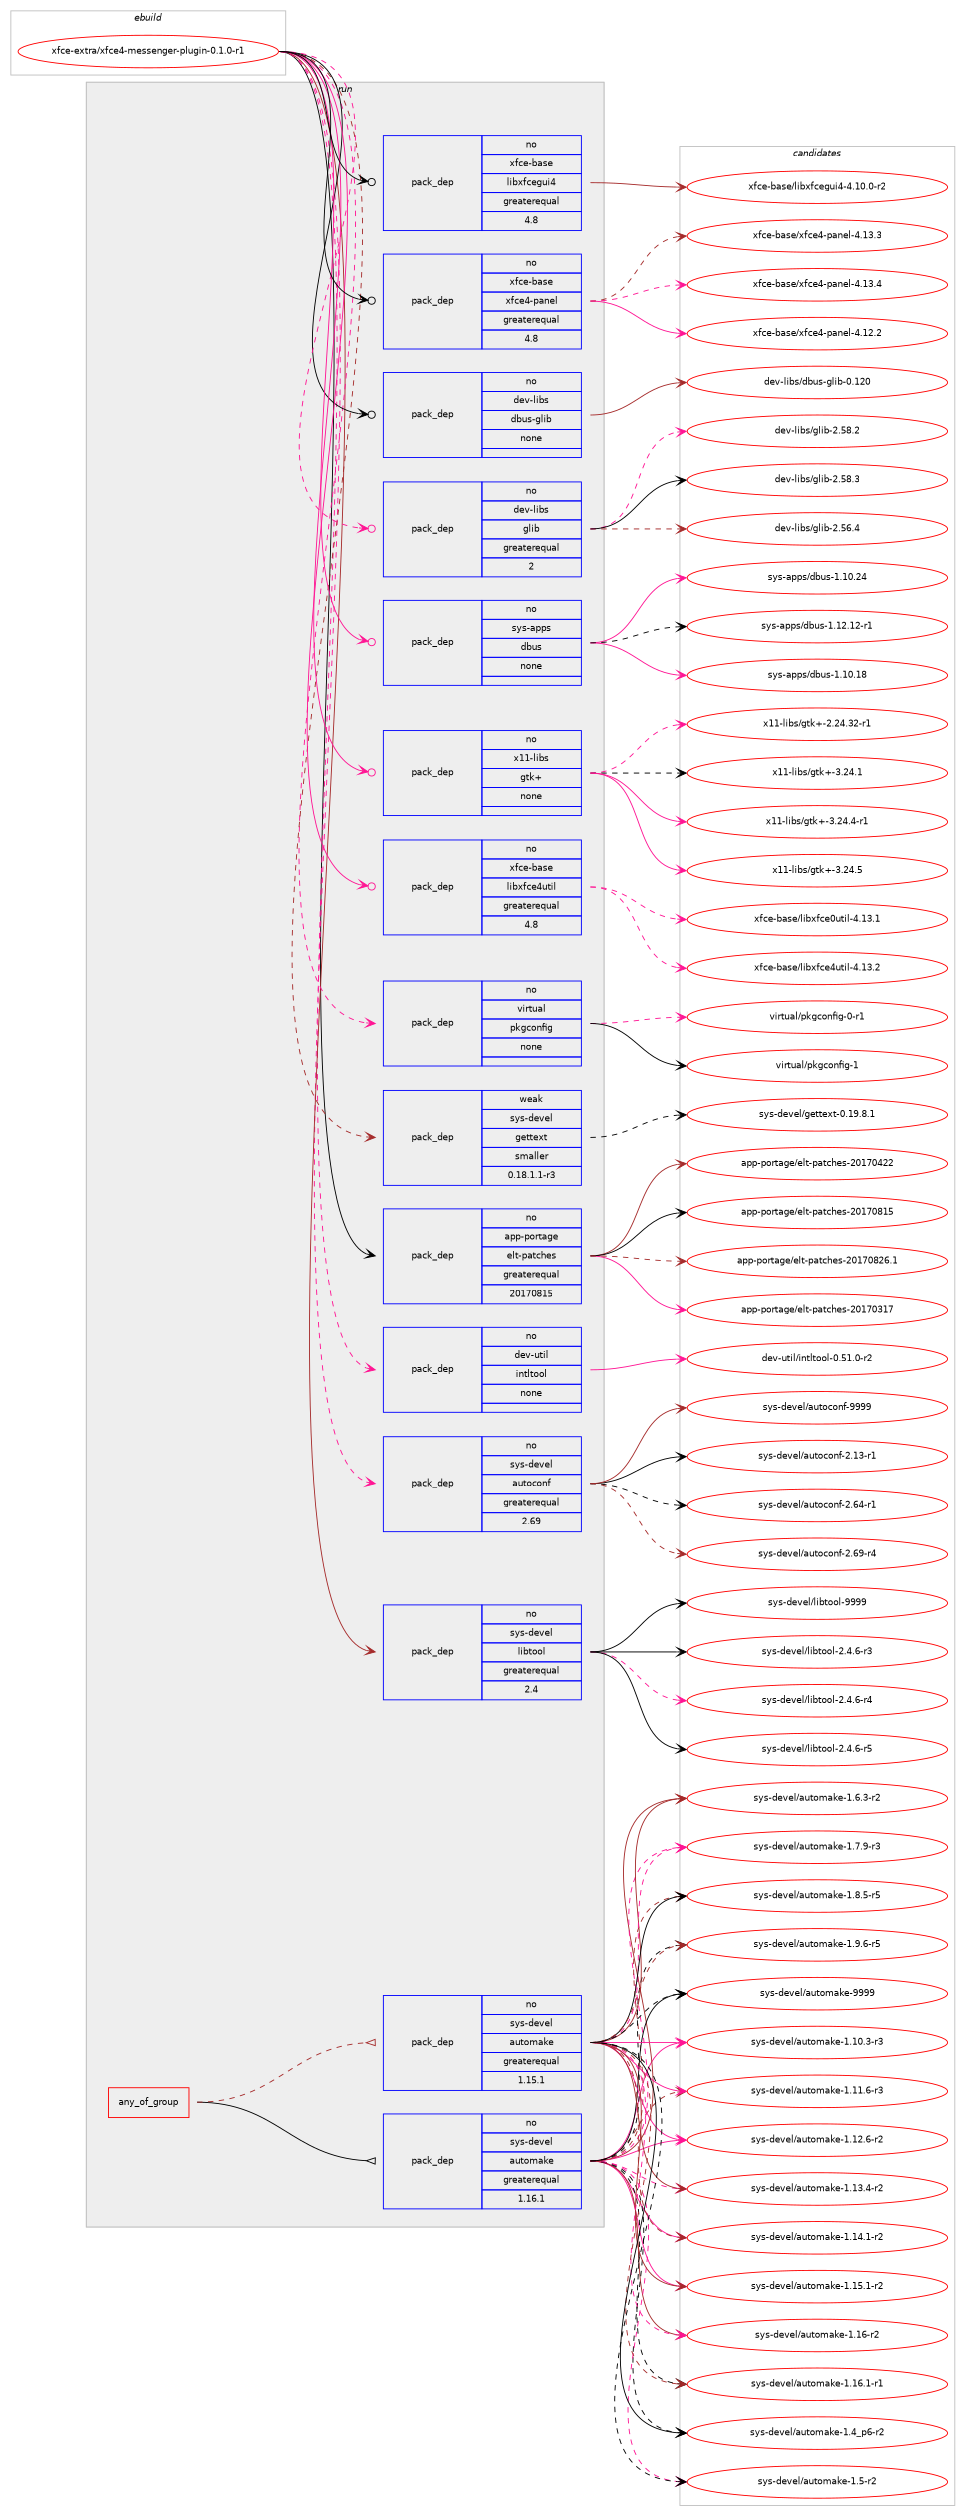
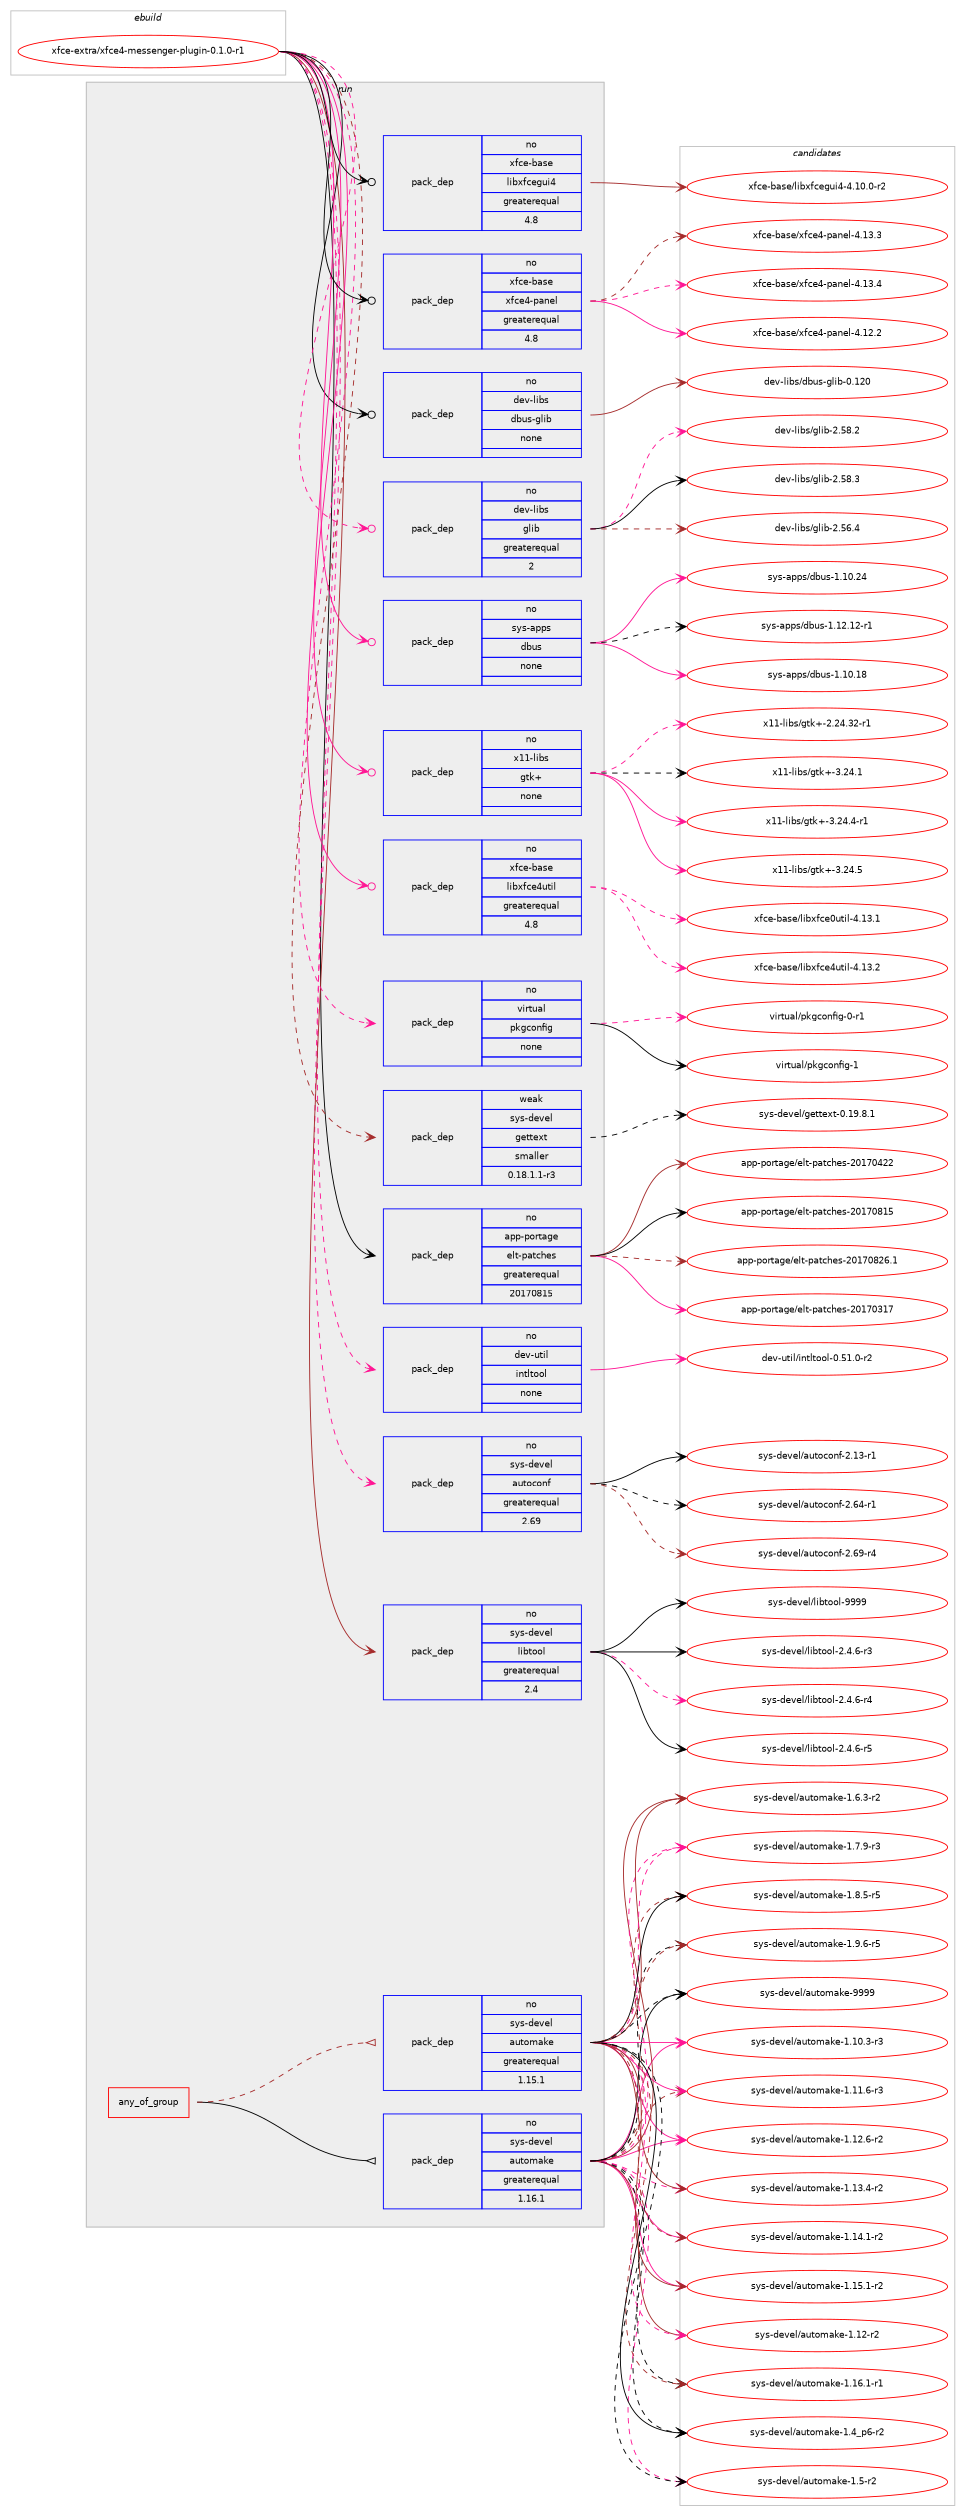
  digraph {
    compound=true
    concentrate=true
    fontname=Helvetica
    fontsize=10
    newrank=true
    rankdir=LR
    ranksep=1.5
    node [color=red fontname=Helvetica fontsize=10]
    edge [arrowhead=vee color=deeppink headport=w style=solid tailport=e weight=100]
    n1 [label="xfce-extra/xfce4-messenger-plugin-0.1.0-r1" width=4]
    n2 [color=blue label=<<TABLE BORDER="0" CELLBORDER="1" CELLSPACING="0" CELLPADDING="4" WIDTH="220"><TR><TD ROWSPAN="6" CELLPADDING="30">pack_dep</TD></TR><TR><TD WIDTH="110">no</TD></TR><TR><TD>sys-devel</TD></TR><TR><TD>automake</TD></TR><TR><TD>greaterequal</TD></TR><TR><TD>1.16.1</TD></TR></TABLE>> shape=none]
    n3 [color=blue label=<<TABLE BORDER="0" CELLBORDER="1" CELLSPACING="0" CELLPADDING="4" WIDTH="220"><TR><TD ROWSPAN="6" CELLPADDING="30">pack_dep</TD></TR><TR><TD WIDTH="110">no</TD></TR><TR><TD>sys-devel</TD></TR><TR><TD>automake</TD></TR><TR><TD>greaterequal</TD></TR><TR><TD>1.15.1</TD></TR></TABLE>> shape=none]
    n4 [label=<<TABLE BORDER="0" CELLBORDER="1" CELLSPACING="0" CELLPADDING="4"><TR><TD CELLPADDING="10">any_of_group</TD></TR></TABLE>> shape=none]
    n5 [color=blue label=<<TABLE BORDER="0" CELLBORDER="1" CELLSPACING="0" CELLPADDING="4" WIDTH="220"><TR><TD ROWSPAN="6" CELLPADDING="30">pack_dep</TD></TR><TR><TD WIDTH="110">no</TD></TR><TR><TD>app-portage</TD></TR><TR><TD>elt-patches</TD></TR><TR><TD>greaterequal</TD></TR><TR><TD>20170815</TD></TR></TABLE>> shape=none]
    n6 [color=blue label=<<TABLE BORDER="0" CELLBORDER="1" CELLSPACING="0" CELLPADDING="4" WIDTH="220"><TR><TD ROWSPAN="6" CELLPADDING="30">pack_dep</TD></TR><TR><TD WIDTH="110">no</TD></TR><TR><TD>dev-util</TD></TR><TR><TD>intltool</TD></TR><TR><TD>none</TD></TR><TR><TD></TD></TR></TABLE>> shape=none]
    n7 [color=blue label=<<TABLE BORDER="0" CELLBORDER="1" CELLSPACING="0" CELLPADDING="4" WIDTH="220"><TR><TD ROWSPAN="6" CELLPADDING="30">pack_dep</TD></TR><TR><TD WIDTH="110">no</TD></TR><TR><TD>sys-devel</TD></TR><TR><TD>autoconf</TD></TR><TR><TD>greaterequal</TD></TR><TR><TD>2.69</TD></TR></TABLE>> shape=none]
    n8 [color=blue label=<<TABLE BORDER="0" CELLBORDER="1" CELLSPACING="0" CELLPADDING="4" WIDTH="220"><TR><TD ROWSPAN="6" CELLPADDING="30">pack_dep</TD></TR><TR><TD WIDTH="110">no</TD></TR><TR><TD>sys-devel</TD></TR><TR><TD>libtool</TD></TR><TR><TD>greaterequal</TD></TR><TR><TD>2.4</TD></TR></TABLE>> shape=none]
    n9 [color=blue label=<<TABLE BORDER="0" CELLBORDER="1" CELLSPACING="0" CELLPADDING="4" WIDTH="220"><TR><TD ROWSPAN="6" CELLPADDING="30">pack_dep</TD></TR><TR><TD WIDTH="110">no</TD></TR><TR><TD>virtual</TD></TR><TR><TD>pkgconfig</TD></TR><TR><TD>none</TD></TR><TR><TD></TD></TR></TABLE>> shape=none]
    n10 [color=blue label=<<TABLE BORDER="0" CELLBORDER="1" CELLSPACING="0" CELLPADDING="4" WIDTH="220"><TR><TD ROWSPAN="6" CELLPADDING="30">pack_dep</TD></TR><TR><TD WIDTH="110">weak</TD></TR><TR><TD>sys-devel</TD></TR><TR><TD>gettext</TD></TR><TR><TD>smaller</TD></TR><TR><TD>0.18.1.1-r3</TD></TR></TABLE>> shape=none]
    n11 [color=blue label=<<TABLE BORDER="0" CELLBORDER="1" CELLSPACING="0" CELLPADDING="4" WIDTH="220"><TR><TD ROWSPAN="6" CELLPADDING="30">pack_dep</TD></TR><TR><TD WIDTH="110">no</TD></TR><TR><TD>dev-libs</TD></TR><TR><TD>dbus-glib</TD></TR><TR><TD>none</TD></TR><TR><TD></TD></TR></TABLE>> shape=none]
    n12 [color=blue label=<<TABLE BORDER="0" CELLBORDER="1" CELLSPACING="0" CELLPADDING="4" WIDTH="220"><TR><TD ROWSPAN="6" CELLPADDING="30">pack_dep</TD></TR><TR><TD WIDTH="110">no</TD></TR><TR><TD>dev-libs</TD></TR><TR><TD>glib</TD></TR><TR><TD>greaterequal</TD></TR><TR><TD>2</TD></TR></TABLE>> shape=none]
    n13 [color=blue label=<<TABLE BORDER="0" CELLBORDER="1" CELLSPACING="0" CELLPADDING="4" WIDTH="220"><TR><TD ROWSPAN="6" CELLPADDING="30">pack_dep</TD></TR><TR><TD WIDTH="110">no</TD></TR><TR><TD>sys-apps</TD></TR><TR><TD>dbus</TD></TR><TR><TD>none</TD></TR><TR><TD></TD></TR></TABLE>> shape=none]
    n14 [color=blue label=<<TABLE BORDER="0" CELLBORDER="1" CELLSPACING="0" CELLPADDING="4" WIDTH="220"><TR><TD ROWSPAN="6" CELLPADDING="30">pack_dep</TD></TR><TR><TD WIDTH="110">no</TD></TR><TR><TD>x11-libs</TD></TR><TR><TD>gtk+</TD></TR><TR><TD>none</TD></TR><TR><TD></TD></TR></TABLE>> shape=none]
    n15 [color=blue label=<<TABLE BORDER="0" CELLBORDER="1" CELLSPACING="0" CELLPADDING="4" WIDTH="220"><TR><TD ROWSPAN="6" CELLPADDING="30">pack_dep</TD></TR><TR><TD WIDTH="110">no</TD></TR><TR><TD>xfce-base</TD></TR><TR><TD>libxfce4util</TD></TR><TR><TD>greaterequal</TD></TR><TR><TD>4.8</TD></TR></TABLE>> shape=none]
    n16 [color=blue label=<<TABLE BORDER="0" CELLBORDER="1" CELLSPACING="0" CELLPADDING="4" WIDTH="220"><TR><TD ROWSPAN="6" CELLPADDING="30">pack_dep</TD></TR><TR><TD WIDTH="110">no</TD></TR><TR><TD>xfce-base</TD></TR><TR><TD>libxfcegui4</TD></TR><TR><TD>greaterequal</TD></TR><TR><TD>4.8</TD></TR></TABLE>> shape=none]
    n17 [color=blue label=<<TABLE BORDER="0" CELLBORDER="1" CELLSPACING="0" CELLPADDING="4" WIDTH="220"><TR><TD ROWSPAN="6" CELLPADDING="30">pack_dep</TD></TR><TR><TD WIDTH="110">no</TD></TR><TR><TD>xfce-base</TD></TR><TR><TD>xfce4-panel</TD></TR><TR><TD>greaterequal</TD></TR><TR><TD>4.8</TD></TR></TABLE>> shape=none]
    n18 [label="sys-devel/automake-1.10.3-r3" width=4]
    n19 [label="sys-devel/automake-1.11.6-r3" width=4]
    n20 [label="sys-devel/automake-1.12.6-r2" width=4]
    n21 [label="sys-devel/automake-1.13.4-r2" width=4]
    n22 [label="sys-devel/automake-1.14.1-r2" width=4]
    n23 [label="sys-devel/automake-1.15.1-r2" width=4]
-   n24 [label="sys-devel/automake-1.16-r2" width=4]
+   n24 [label="sys-devel/automake-1.12-r2" width=4]
    n25 [label="sys-devel/automake-1.16.1-r1" width=4]
    n26 [label="sys-devel/automake-1.4_p6-r2" width=4]
    n27 [label="sys-devel/automake-1.5-r2" width=4]
    n28 [label="sys-devel/automake-1.6.3-r2" width=4]
    n29 [label="sys-devel/automake-1.7.9-r3" width=4]
    n30 [label="sys-devel/automake-1.8.5-r5" width=4]
    n31 [label="sys-devel/automake-1.9.6-r5" width=4]
    n32 [label="sys-devel/automake-9999" width=4]
    n33 [label="app-portage/elt-patches-20170317" width=4]
    n34 [label="app-portage/elt-patches-20170422" width=4]
    n35 [label="app-portage/elt-patches-20170815" width=4]
    n36 [label="app-portage/elt-patches-20170826.1" width=4]
    n37 [label="dev-util/intltool-0.51.0-r2" width=4]
    n38 [label="sys-devel/autoconf-2.13-r1" width=4]
    n39 [label="sys-devel/autoconf-2.64-r1" width=4]
    n40 [label="sys-devel/autoconf-2.69-r4" width=4]
-   n41 [label="sys-devel/autoconf-9999" width=4]
    n42 [label="sys-devel/libtool-2.4.6-r3" width=4]
    n43 [label="sys-devel/libtool-2.4.6-r4" width=4]
    n44 [label="sys-devel/libtool-2.4.6-r5" width=4]
    n45 [label="sys-devel/libtool-9999" width=4]
    n46 [label="virtual/pkgconfig-0-r1" width=4]
    n47 [label="virtual/pkgconfig-1" width=4]
    n48 [label="sys-devel/gettext-0.19.8.1" width=4]
    n49 [label="dev-libs/dbus-glib-0.120" width=4]
    n50 [label="dev-libs/glib-2.56.4" width=4]
    n51 [label="dev-libs/glib-2.58.2" width=4]
    n52 [label="dev-libs/glib-2.58.3" width=4]
    n53 [label="sys-apps/dbus-1.10.18" width=4]
    n54 [label="sys-apps/dbus-1.10.24" width=4]
    n55 [label="sys-apps/dbus-1.12.12-r1" width=4]
    n56 [label="x11-libs/gtk+-2.24.32-r1" width=4]
    n57 [label="x11-libs/gtk+-3.24.1" width=4]
    n58 [label="x11-libs/gtk+-3.24.4-r1" width=4]
    n59 [label="x11-libs/gtk+-3.24.5" width=4]
    n60 [label="xfce-base/libxfce0util-4.13.1" width=4]
    n61 [label="xfce-base/libxfce4util-4.13.2" width=4]
    n62 [label="xfce-base/libxfcegui4-4.10.0-r2" width=4]
    n63 [label="xfce-base/xfce4-panel-4.12.2" width=4]
    n64 [label="xfce-base/xfce4-panel-4.13.3" width=4]
    n65 [label="xfce-base/xfce4-panel-4.13.4" width=4]
    subgraph cluster_1 {
      color=gray
      label=<<i>ebuild</i>>
      rank=same
      n1
    }
    subgraph cluster_2 {
      color=gray
      label=<<i>dependencies</i>>
      subgraph cluster_3 {
        color=gray
        fillcolor="#eeeeee"
        label=<<i>compile</i>>
        style=filled
        subgraph sub_4 {
          color=gray
          fillcolor="#eeeeee"
          label=<<i>compile</i>>
          style=filled
          n4
          subgraph sub_5 {
            color=gray
            fillcolor="#eeeeee"
            label=<<i>compile</i>>
            style=filled
            n2
          }
          subgraph sub_6 {
            color=gray
            fillcolor="#eeeeee"
            label=<<i>compile</i>>
            style=filled
            n3
          }
        }
        subgraph sub_7 {
          color=gray
          fillcolor="#eeeeee"
          label=<<i>compile</i>>
          style=filled
          n5
        }
        subgraph sub_8 {
          color=gray
          fillcolor="#eeeeee"
          label=<<i>compile</i>>
          style=filled
          n6
        }
        subgraph sub_9 {
          color=gray
          fillcolor="#eeeeee"
          label=<<i>compile</i>>
          style=filled
          n7
        }
        subgraph sub_10 {
          color=gray
          fillcolor="#eeeeee"
          label=<<i>compile</i>>
          style=filled
          n8
        }
        subgraph sub_11 {
          color=gray
          fillcolor="#eeeeee"
          label=<<i>compile</i>>
          style=filled
          n9
        }
        subgraph sub_12 {
          color=gray
          fillcolor="#eeeeee"
          label=<<i>compile</i>>
          style=filled
          n10
        }
      }
      subgraph cluster_13 {
        color=gray
        fillcolor="#eeeeee"
        label=<<i>compile and run</i>>
        style=filled
        subgraph sub_14 {
          color=gray
          fillcolor="#eeeeee"
          label=<<i>compile and run</i>>
          style=filled
          n11
        }
        subgraph sub_15 {
          color=gray
          fillcolor="#eeeeee"
          label=<<i>compile and run</i>>
          style=filled
          n12
        }
        subgraph sub_16 {
          color=gray
          fillcolor="#eeeeee"
          label=<<i>compile and run</i>>
          style=filled
          n13
        }
        subgraph sub_17 {
          color=gray
          fillcolor="#eeeeee"
          label=<<i>compile and run</i>>
          style=filled
          n14
        }
        subgraph sub_18 {
          color=gray
          fillcolor="#eeeeee"
          label=<<i>compile and run</i>>
          style=filled
          n15
        }
        subgraph sub_19 {
          color=gray
          fillcolor="#eeeeee"
          label=<<i>compile and run</i>>
          style=filled
          n16
        }
        subgraph sub_20 {
          color=gray
          fillcolor="#eeeeee"
          label=<<i>compile and run</i>>
          style=filled
          n17
        }
      }
      subgraph cluster_21 {
        color=gray
        fillcolor="#eeeeee"
        label=<<i>run</i>>
        style=filled
      }
    }
    subgraph cluster_22 {
      color=gray
      label=<<i>candidates</i>>
      rank=same
      subgraph sub_23 {
        color=black
        label=<<i>candidates</i>>
        nodesep=1
        rank=same
        n18
        n19
        n20
        n21
        n22
        n23
        n24
        n25
        n26
        n27
        n28
        n29
        n30
        n31
        n32
      }
      subgraph sub_24 {
        color=black
        label=<<i>candidates</i>>
        nodesep=1
        rank=same
        n18
        n19
        n20
        n21
        n22
        n23
        n24
        n25
        n26
        n27
        n28
        n29
        n30
        n31
        n32
      }
      subgraph sub_25 {
        color=black
        label=<<i>candidates</i>>
        nodesep=1
        rank=same
        n33
        n34
        n35
        n36
      }
      subgraph sub_26 {
        color=black
        label=<<i>candidates</i>>
        nodesep=1
        rank=same
        n37
      }
      subgraph sub_27 {
        color=black
        label=<<i>candidates</i>>
        nodesep=1
        rank=same
        n38
        n39
        n40
-       n41
      }
      subgraph sub_28 {
        color=black
        label=<<i>candidates</i>>
        nodesep=1
        rank=same
        n42
        n43
        n44
        n45
      }
      subgraph sub_29 {
        color=black
        label=<<i>candidates</i>>
        nodesep=1
        rank=same
        n46
        n47
      }
      subgraph sub_30 {
        color=black
        label=<<i>candidates</i>>
        nodesep=1
        rank=same
        n48
      }
      subgraph sub_31 {
        color=black
        label=<<i>candidates</i>>
        nodesep=1
        rank=same
        n49
      }
      subgraph sub_32 {
        color=black
        label=<<i>candidates</i>>
        nodesep=1
        rank=same
        n50
        n51
        n52
      }
      subgraph sub_33 {
        color=black
        label=<<i>candidates</i>>
        nodesep=1
        rank=same
        n53
        n54
        n55
      }
      subgraph sub_34 {
        color=black
        label=<<i>candidates</i>>
        nodesep=1
        rank=same
        n56
        n57
        n58
        n59
      }
      subgraph sub_35 {
        color=black
        label=<<i>candidates</i>>
        nodesep=1
        rank=same
        n60
        n61
      }
      subgraph sub_36 {
        color=black
        label=<<i>candidates</i>>
        nodesep=1
        rank=same
        n62
      }
      subgraph sub_37 {
        color=black
        label=<<i>candidates</i>>
        nodesep=1
        rank=same
        n63
        n64
        n65
      }
    }
    n1 -> n5 [color=black weight=20]
    n1 -> n6 [style=dashed weight=20]
    n1 -> n7 [style=dashed weight=20]
    n1 -> n8 [color=brown weight=20]
    n1 -> n9 [style=dashed weight=20]
    n1 -> n10 [color=brown style=dashed weight=20]
    n1 -> n11 [arrowhead=odotvee color=black weight=20]
    n1 -> n12 [arrowhead=odotvee style=dashed weight=20]
    n1 -> n13 [arrowhead=odotvee weight=20]
    n1 -> n14 [arrowhead=odotvee weight=20]
    n1 -> n15 [arrowhead=odotvee weight=20]
    n1 -> n16 [arrowhead=odotvee color=black weight=20]
    n1 -> n17 [arrowhead=odotvee color=black weight=20]
    n2 -> n18
    n2 -> n19 [color=brown style=dashed]
    n2 -> n20
    n2 -> n21 [style=dashed]
    n2 -> n22
    n2 -> n23
    n2 -> n24 [color=brown]
    n2 -> n25 [color=black style=dashed]
    n2 -> n26 [color=black style=dashed]
    n2 -> n27 [style=dashed]
    n2 -> n28 [color=brown]
    n2 -> n29 [style=dashed]
    n2 -> n30 [color=brown style=dashed]
    n2 -> n31 [color=black style=dashed]
    n2 -> n32 [color=black]
    n3 -> n18
    n3 -> n19
    n3 -> n20
    n3 -> n21 [color=brown]
    n3 -> n22 [color=brown style=dashed]
    n3 -> n23 [color=brown]
    n3 -> n24 [style=dashed]
    n3 -> n25 [color=brown style=dashed]
    n3 -> n26 [color=black]
    n3 -> n27 [color=black style=dashed]
    n3 -> n28 [color=brown]
    n3 -> n29 [style=dashed]
    n3 -> n30 [color=black]
    n3 -> n31 [color=brown style=dashed]
    n3 -> n32 [color=black style=dashed]
    n4 -> n2 [arrowhead=oinv color=black weight=20]
    n4 -> n3 [arrowhead=oinv color=brown style=dashed weight=20]
    n5 -> n33
    n5 -> n34 [color=brown]
    n5 -> n35 [color=black]
    n5 -> n36 [color=brown style=dashed]
    n6 -> n37
    n7 -> n38 [color=black]
    n7 -> n39 [color=black style=dashed]
    n7 -> n40 [color=brown style=dashed]
-   n7 -> n41 [color=brown]
    n8 -> n42 [color=black]
    n8 -> n43 [style=dashed]
    n8 -> n44 [color=black]
    n8 -> n45 [color=black]
    n9 -> n46 [style=dashed]
    n9 -> n47 [color=black]
    n10 -> n48 [color=black style=dashed]
    n11 -> n49 [color=brown]
    n12 -> n50 [color=brown style=dashed]
    n12 -> n51 [style=dashed]
    n12 -> n52 [color=black]
    n13 -> n53
    n13 -> n54
    n13 -> n55 [color=black style=dashed]
    n14 -> n56 [style=dashed]
    n14 -> n57 [color=black style=dashed]
    n14 -> n58
    n14 -> n59
    n15 -> n60 [style=dashed]
    n15 -> n61 [style=dashed]
    n16 -> n62 [color=brown]
    n17 -> n63
    n17 -> n64 [color=brown style=dashed]
    n17 -> n65 [style=dashed]
  }
